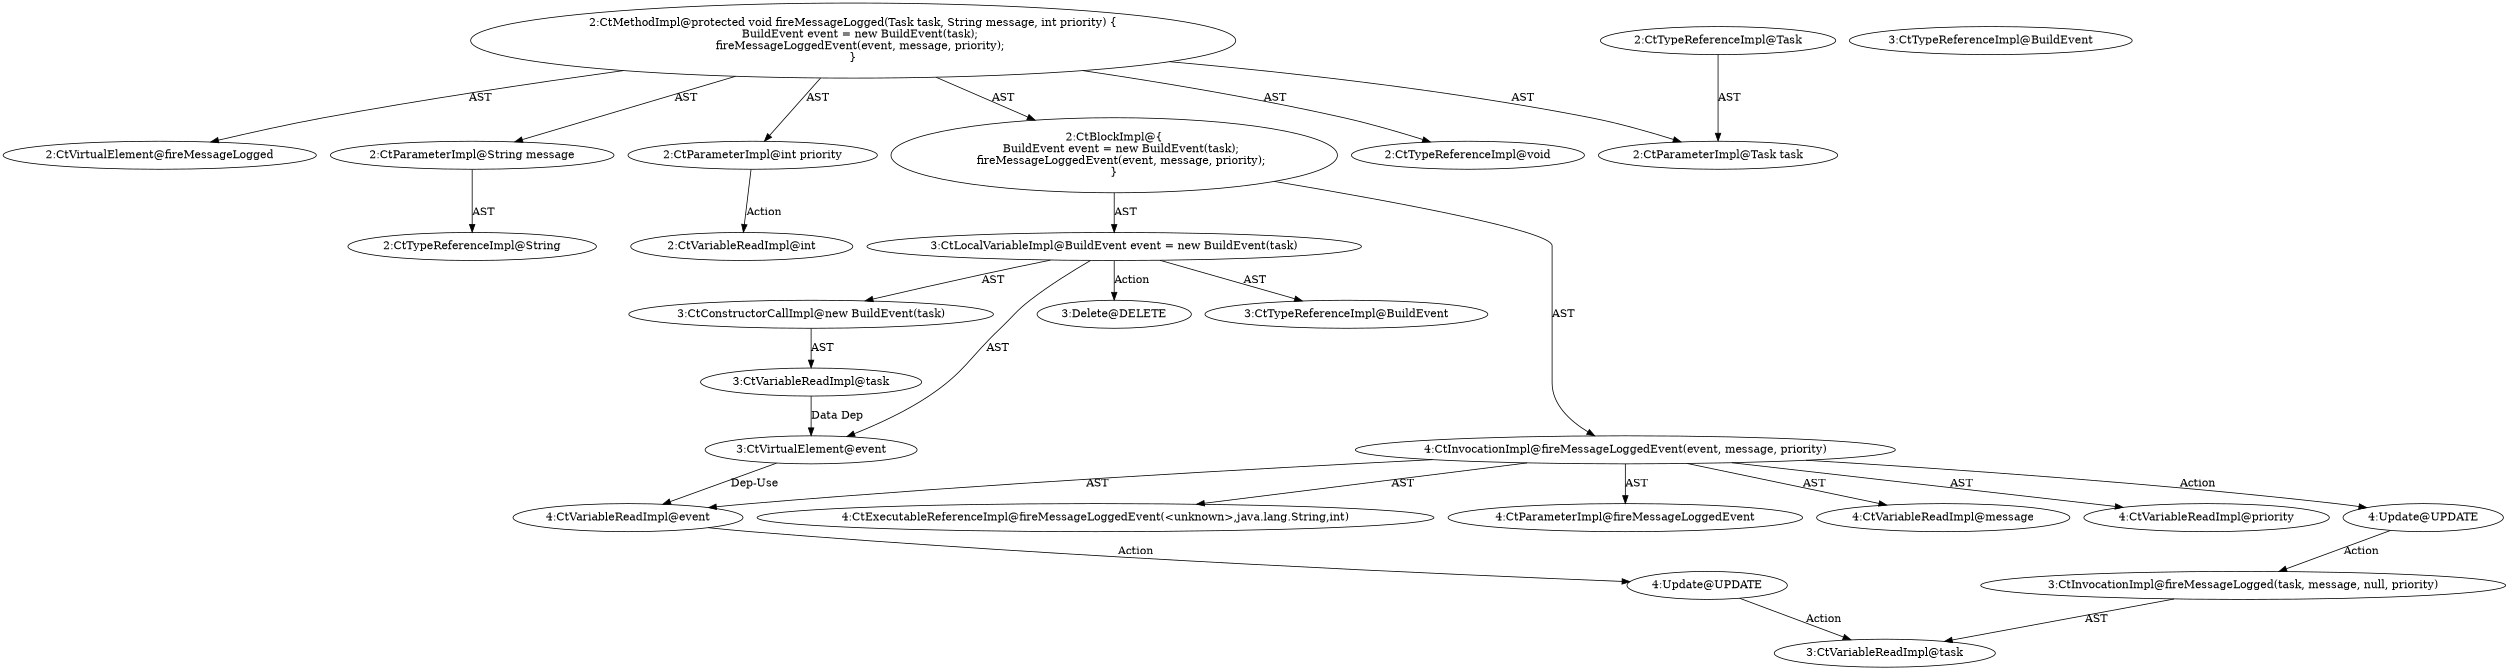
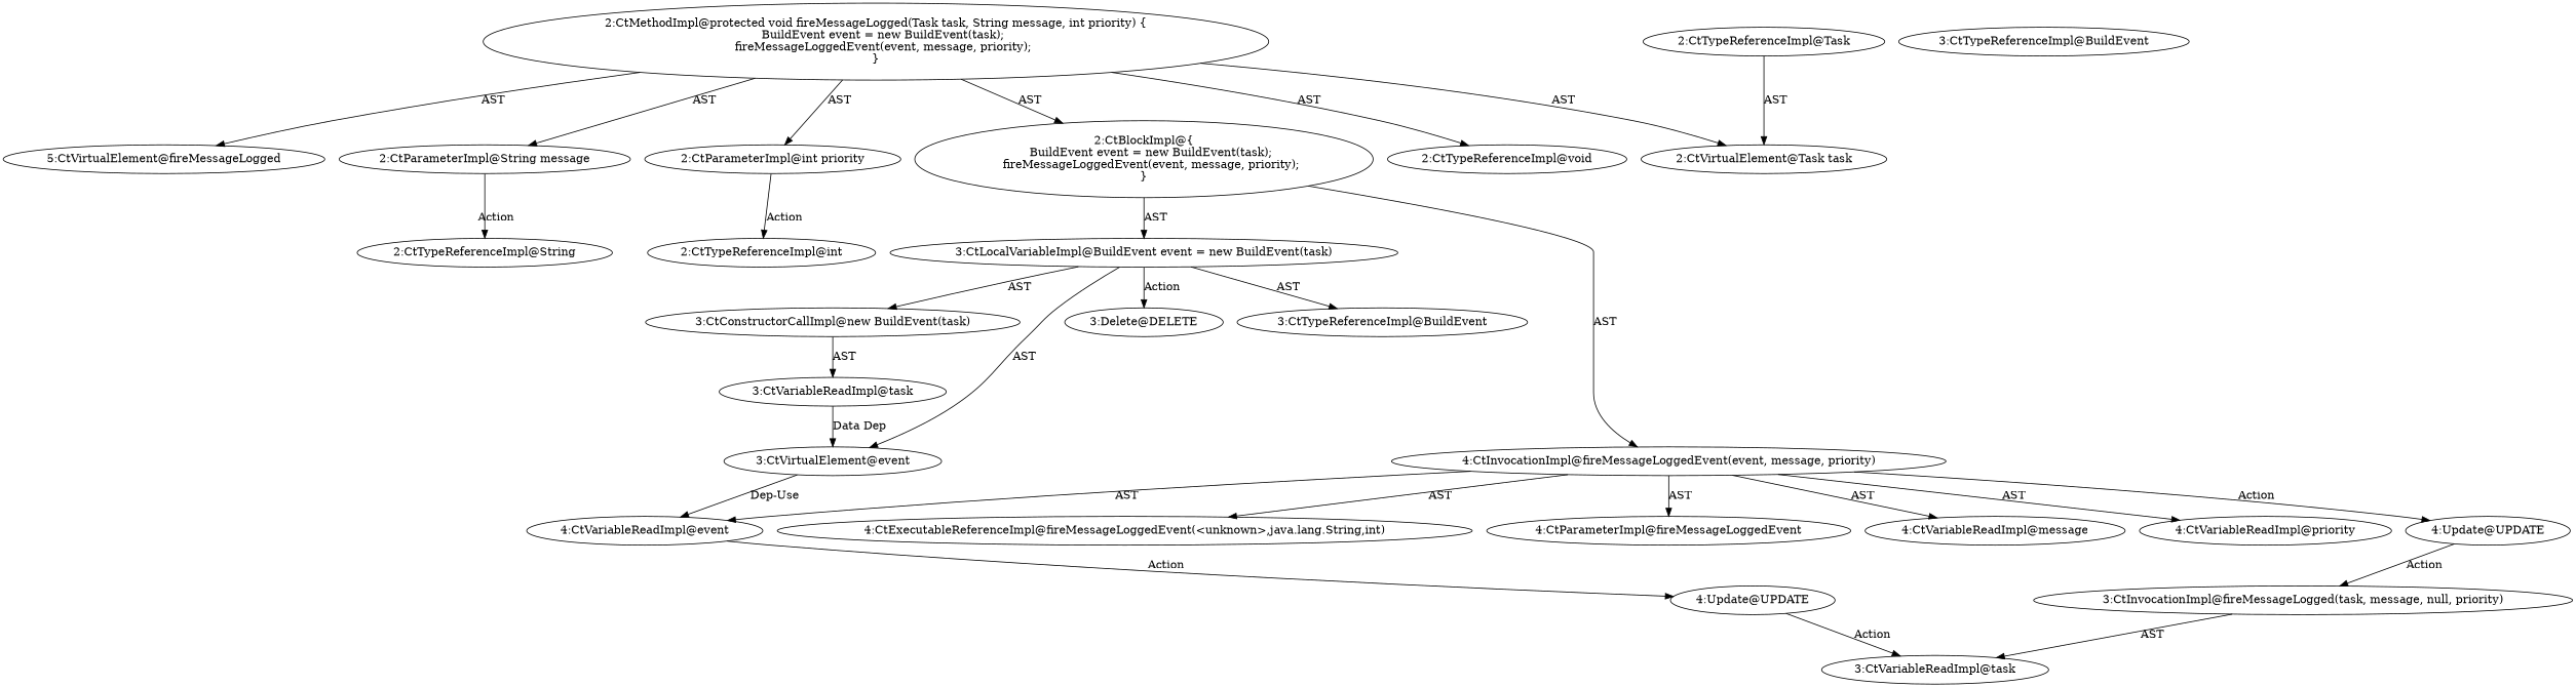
  digraph {
    node [shape=ellipse]
    n1 [label="2:CtTypeReferenceImpl@void"]
-   n2 [label="2:CtVirtualElement@fireMessageLogged"]
-   n3 [label="2:CtParameterImpl@Task task"]
+   n2 [label="5:CtVirtualElement@fireMessageLogged"]
+   n3 [label="2:CtVirtualElement@Task task"]
    n4 [label="2:CtTypeReferenceImpl@Task"]
    n5 [label="2:CtParameterImpl@String message"]
    n6 [label="2:CtTypeReferenceImpl@String"]
    n7 [label="2:CtParameterImpl@int priority"]
-   n8 [label="2:CtVariableReadImpl@int"]
+   n8 [label="2:CtTypeReferenceImpl@int"]
    n9 [label="3:CtTypeReferenceImpl@BuildEvent"]
    n10 [label="3:CtTypeReferenceImpl@BuildEvent"]
    n11 [label="3:CtVariableReadImpl@task"]
    n12 [label="3:CtVirtualElement@event"]
    n13 [label="4:CtVariableReadImpl@event"]
    n14 [label="3:CtConstructorCallImpl@new BuildEvent(task)"]
    n15 [label="4:Update@UPDATE"]
    n16 [label="3:CtLocalVariableImpl@BuildEvent event = new BuildEvent(task)"]
    n17 [label="3:Delete@DELETE"]
    n18 [label="4:CtExecutableReferenceImpl@fireMessageLoggedEvent(<unknown>,java.lang.String,int)"]
    n19 [label="4:CtParameterImpl@fireMessageLoggedEvent"]
    n20 [label="3:CtVariableReadImpl@task"]
    n21 [label="4:CtVariableReadImpl@message"]
    n22 [label="4:CtVariableReadImpl@priority"]
    n23 [label="4:CtInvocationImpl@fireMessageLoggedEvent(event, message, priority)"]
    n24 [label="4:Update@UPDATE"]
    n25 [label="3:CtInvocationImpl@fireMessageLogged(task, message, null, priority)"]
    n26 [label="2:CtBlockImpl@\{\n    BuildEvent event = new BuildEvent(task);\n    fireMessageLoggedEvent(event, message, priority);\n\}"]
    n27 [label="2:CtMethodImpl@protected void fireMessageLogged(Task task, String message, int priority) \{\n    BuildEvent event = new BuildEvent(task);\n    fireMessageLoggedEvent(event, message, priority);\n\}"]
    n4 -> n3 [label=AST]
-   n5 -> n6 [label=AST]
+   n5 -> n6 [label=Action]
    n7 -> n8 [label=Action]
    n11 -> n12 [label="Data Dep"]
    n12 -> n13 [label="Dep-Use"]
    n13 -> n15 [label=Action]
    n14 -> n11 [label=AST]
    n15 -> n20 [label=Action]
    n16 -> n9 [label=AST]
    n16 -> n12 [label=AST]
    n16 -> n14 [label=AST]
    n16 -> n17 [label=Action]
    n23 -> n13 [label=AST]
    n23 -> n18 [label=AST]
    n23 -> n19 [label=AST]
    n23 -> n21 [label=AST]
    n23 -> n22 [label=AST]
    n23 -> n24 [label=Action]
    n24 -> n25 [label=Action]
    n25 -> n20 [label=AST]
    n26 -> n16 [label=AST]
    n26 -> n23 [label=AST]
    n27 -> n1 [label=AST]
    n27 -> n2 [label=AST]
    n27 -> n3 [label=AST]
    n27 -> n5 [label=AST]
    n27 -> n7 [label=AST]
    n27 -> n26 [label=AST]
  }
